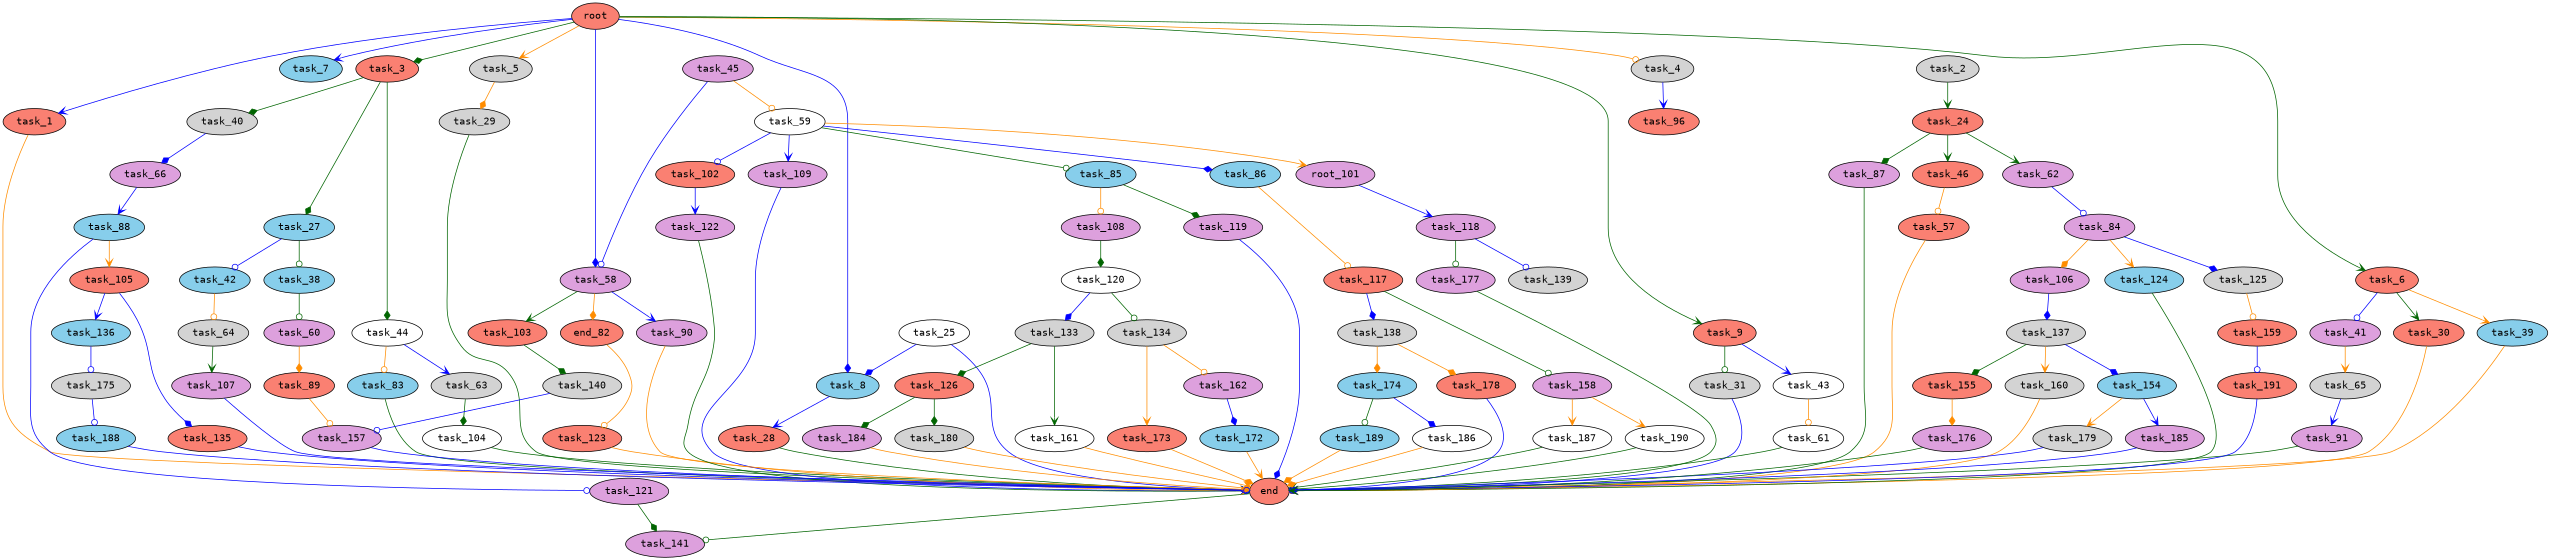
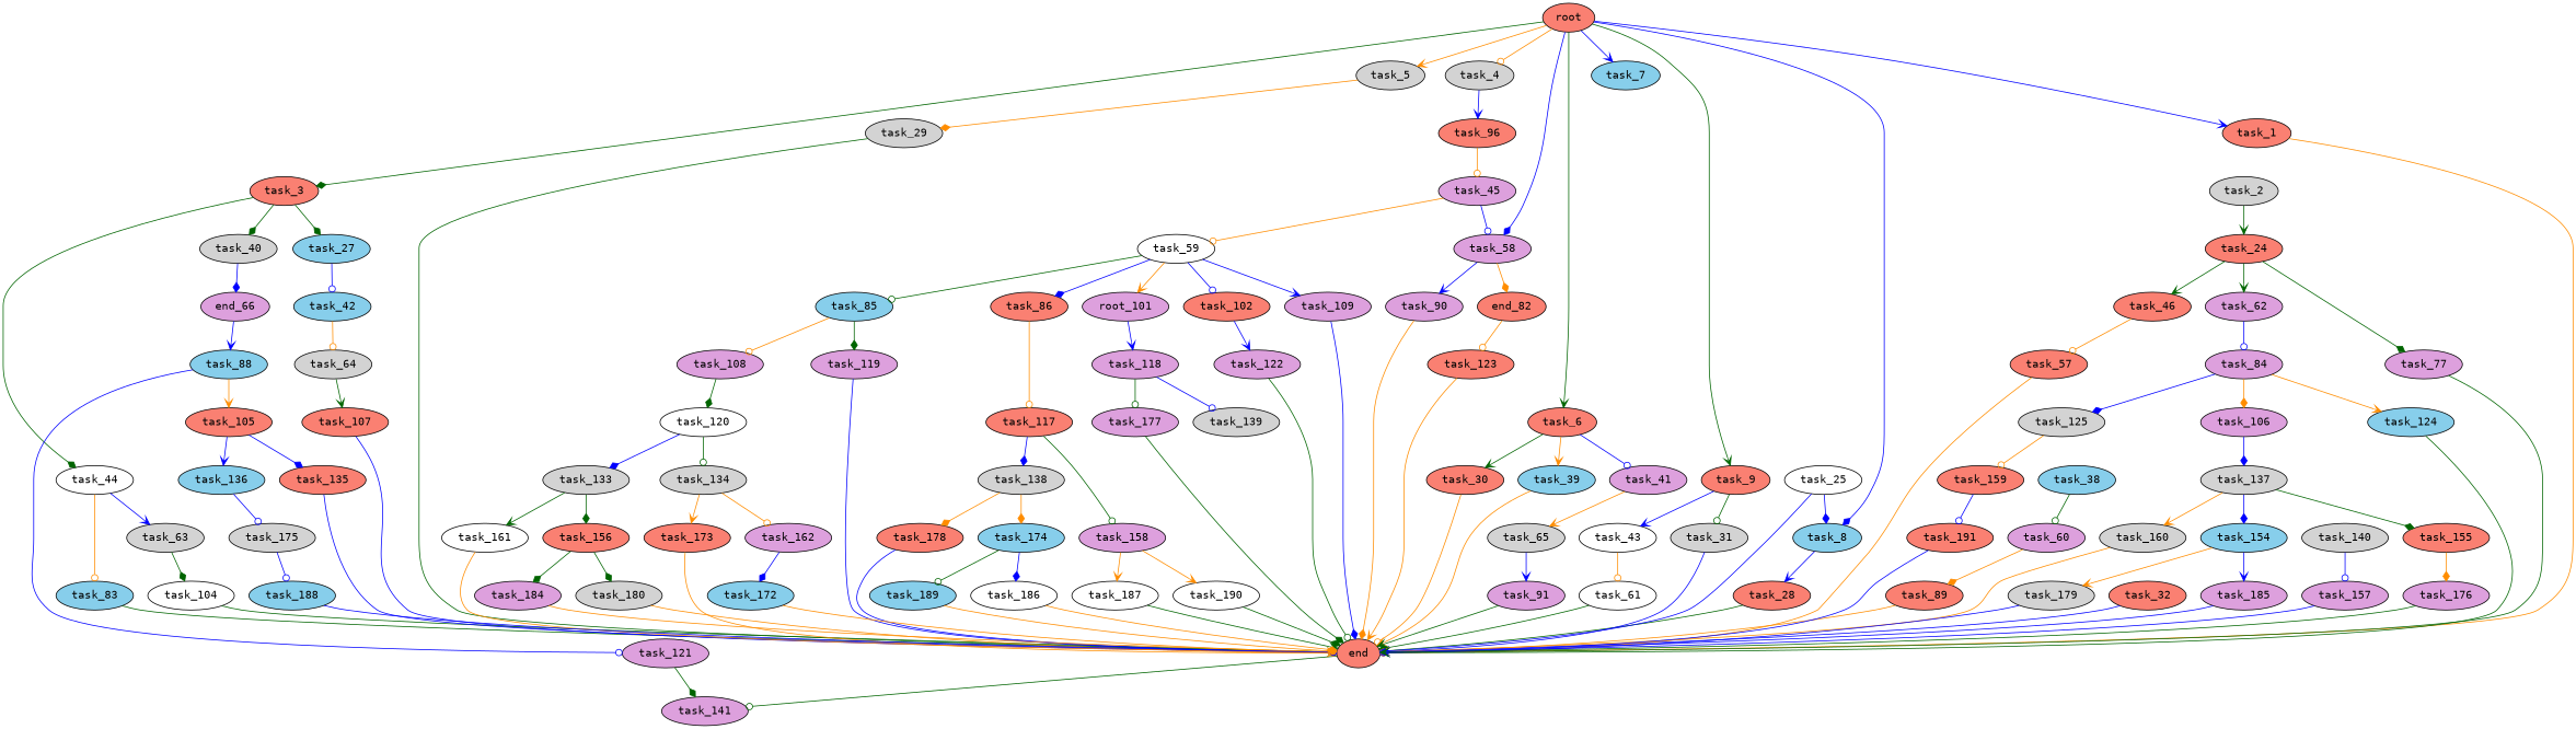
  digraph {
    fontname="DejaVu Sans Mono"
    node [fillcolor=salmon fontname="DejaVu Sans Mono" style=filled]
    edge [arrowhead=diamond color=blue fontname="DejaVu Sans Mono"]
    root
    task_1
    task_3
    task_4 [fillcolor=lightgrey]
    task_5 [fillcolor=lightgrey]
    task_6
    task_7 [fillcolor=skyblue]
    task_8 [fillcolor=skyblue]
    task_9
    task_58 [fillcolor=plum]
    end
    task_2 [fillcolor=lightgrey]
    task_24
    task_27 [fillcolor=skyblue]
    task_40 [fillcolor=lightgrey]
    task_44 [fillcolor=white]
    n17 [label=task_96]
    task_29 [fillcolor=lightgrey]
    task_30
    task_39 [fillcolor=skyblue]
    task_41 [fillcolor=plum]
    task_28
    task_31 [fillcolor=lightgrey]
    task_43 [fillcolor=white]
    task_141 [fillcolor=plum]
    task_46
    task_62 [fillcolor=plum]
-   task_87 [fillcolor=plum]
+   task_87 [fillcolor=plum label=task_77]
    task_38 [fillcolor=skyblue]
    task_42 [fillcolor=skyblue]
-   task_66 [fillcolor=plum]
+   task_66 [fillcolor=plum label=end_66]
    task_63 [fillcolor=lightgrey]
    task_83 [fillcolor=skyblue]
    task_45 [fillcolor=plum]
    task_65 [fillcolor=lightgrey]
+   task_32
    task_25 [fillcolor=white]
    task_61 [fillcolor=white]
    task_57
    task_84 [fillcolor=plum]
    task_59 [fillcolor=white]
    task_60 [fillcolor=plum]
    task_64 [fillcolor=lightgrey]
    task_89
    task_88 [fillcolor=skyblue]
    task_91 [fillcolor=plum]
-   task_107 [fillcolor=plum]
+   task_107
    task_104 [fillcolor=white]
    n49 [label=end_82]
    task_90 [fillcolor=plum]
-   task_103
    task_85 [fillcolor=skyblue]
-   task_86 [fillcolor=skyblue]
+   task_86
    n54 [fillcolor=plum label=root_101]
    task_102
    task_109 [fillcolor=plum]
    task_123
    task_140 [fillcolor=lightgrey]
    task_108 [fillcolor=plum]
    task_119 [fillcolor=plum]
    task_117
    task_118 [fillcolor=plum]
    task_122 [fillcolor=plum]
    task_106 [fillcolor=plum]
    task_124 [fillcolor=skyblue]
    task_125 [fillcolor=lightgrey]
    task_105
    task_121 [fillcolor=plum]
    task_137 [fillcolor=lightgrey]
    task_159
    task_120 [fillcolor=white]
    task_138 [fillcolor=lightgrey]
    task_158 [fillcolor=plum]
    task_135
    task_136 [fillcolor=skyblue]
    task_139 [fillcolor=lightgrey]
    task_177 [fillcolor=plum]
    task_157 [fillcolor=plum]
    task_175 [fillcolor=lightgrey]
    task_154 [fillcolor=skyblue]
    task_155
    task_160 [fillcolor=lightgrey]
    task_133 [fillcolor=lightgrey]
    task_134 [fillcolor=lightgrey]
    task_174 [fillcolor=skyblue]
    task_178
    task_187 [fillcolor=white]
    task_190 [fillcolor=white]
-   task_156 [label=task_126]
+   task_156
    task_161 [fillcolor=white]
    task_162 [fillcolor=plum]
    task_173
    task_191
    task_180 [fillcolor=lightgrey]
    task_184 [fillcolor=plum]
    task_172 [fillcolor=skyblue]
    task_188 [fillcolor=skyblue]
    task_179 [fillcolor=lightgrey]
    task_185 [fillcolor=plum]
    task_176 [fillcolor=plum]
    task_186 [fillcolor=white]
    task_189 [fillcolor=skyblue]
    root -> task_1 [arrowhead=vee]
    root -> task_3 [color=darkgreen]
    root -> task_4 [arrowhead=odot color=darkorange]
    root -> task_5 [arrowhead=vee color=darkorange]
    root -> task_6 [arrowhead=vee color=darkgreen]
    root -> task_7 [arrowhead=vee]
    root -> task_8
    root -> task_9 [arrowhead=vee color=darkgreen]
    root -> task_58
    task_1 -> end [color=darkorange]
    task_3 -> task_27 [color=darkgreen]
    task_3 -> task_40 [color=darkgreen]
    task_3 -> task_44 [color=darkgreen]
    task_4 -> n17 [arrowhead=vee]
    task_5 -> task_29 [color=darkorange]
    task_6 -> task_30 [arrowhead=vee color=darkgreen]
    task_6 -> task_39 [arrowhead=vee color=darkorange]
    task_6 -> task_41 [arrowhead=odot]
    task_8 -> task_28 [arrowhead=vee]
    task_9 -> task_31 [arrowhead=odot color=darkgreen]
    task_9 -> task_43 [arrowhead=vee]
    task_58 -> n49 [color=darkorange]
    task_58 -> task_90 [arrowhead=vee]
-   task_58 -> task_103 [arrowhead=vee color=darkgreen]
    end -> task_141 [arrowhead=odot color=darkgreen]
    task_2 -> task_24 [arrowhead=vee color=darkgreen]
    task_24 -> task_46 [arrowhead=vee color=darkgreen]
    task_24 -> task_62 [arrowhead=vee color=darkgreen]
    task_24 -> task_87 [color=darkgreen]
-   task_27 -> task_38 [arrowhead=odot color=darkgreen]
    task_27 -> task_42 [arrowhead=odot]
    task_40 -> task_66
    task_44 -> task_63 [arrowhead=vee]
    task_44 -> task_83 [arrowhead=odot color=darkorange]
+   n17 -> task_45 [arrowhead=odot color=darkorange]
    task_29 -> end [arrowhead=vee color=darkgreen]
    task_30 -> end [arrowhead=odot color=darkorange]
    task_39 -> end [arrowhead=vee color=darkorange]
    task_41 -> task_65 [arrowhead=vee color=darkorange]
    task_28 -> end [arrowhead=vee color=darkgreen]
    task_31 -> end [arrowhead=odot]
    task_43 -> task_61 [arrowhead=odot color=darkorange]
    task_46 -> task_57 [arrowhead=odot color=darkorange]
    task_62 -> task_84 [arrowhead=odot]
    task_87 -> end [arrowhead=odot color=darkgreen]
    task_38 -> task_60 [arrowhead=odot color=darkgreen]
    task_42 -> task_64 [arrowhead=odot color=darkorange]
    task_66 -> task_88 [arrowhead=vee]
    task_63 -> task_104 [color=darkgreen]
    task_83 -> end [arrowhead=odot color=darkgreen]
    task_45 -> task_58 [arrowhead=odot]
    task_45 -> task_59 [arrowhead=odot color=darkorange]
    task_65 -> task_91 [arrowhead=vee]
+   task_32 -> end [arrowhead=odot]
    task_25 -> task_8
    task_25 -> end [arrowhead=vee]
    task_61 -> end [color=darkgreen]
    task_57 -> end [arrowhead=odot color=darkorange]
    task_84 -> task_106 [color=darkorange]
    task_84 -> task_124 [arrowhead=vee color=darkorange]
    task_84 -> task_125
    task_59 -> task_85 [arrowhead=odot color=darkgreen]
    task_59 -> task_86
    task_59 -> n54 [arrowhead=vee color=darkorange]
    task_59 -> task_102 [arrowhead=odot]
    task_59 -> task_109 [arrowhead=vee]
    task_60 -> task_89 [color=darkorange]
    task_64 -> task_107 [arrowhead=vee color=darkgreen]
-   task_89 -> task_157 [arrowhead=odot color=darkorange]
+   task_89 -> end [arrowhead=odot color=darkorange]
    task_88 -> task_105 [arrowhead=vee color=darkorange]
    task_88 -> task_121 [arrowhead=odot]
    task_91 -> end [arrowhead=vee color=darkgreen]
    task_107 -> end
    task_104 -> end [color=darkgreen]
    n49 -> task_123 [arrowhead=odot color=darkorange]
    task_90 -> end [color=darkorange]
-   task_103 -> task_140 [color=darkgreen]
    task_85 -> task_108 [arrowhead=odot color=darkorange]
    task_85 -> task_119 [color=darkgreen]
    task_86 -> task_117 [arrowhead=odot color=darkorange]
    n54 -> task_118 [arrowhead=vee]
    task_102 -> task_122 [arrowhead=vee]
    task_109 -> end
    task_123 -> end [arrowhead=vee color=darkorange]
    task_140 -> task_157 [arrowhead=odot]
    task_108 -> task_120 [color=darkgreen]
    task_119 -> end
    task_117 -> task_138
    task_117 -> task_158 [arrowhead=odot color=darkgreen]
    task_118 -> task_139 [arrowhead=odot]
    task_118 -> task_177 [arrowhead=odot color=darkgreen]
    task_122 -> end [arrowhead=odot color=darkgreen]
    task_106 -> task_137
    task_124 -> end [arrowhead=vee color=darkgreen]
    task_125 -> task_159 [arrowhead=odot color=darkorange]
    task_105 -> task_135
    task_105 -> task_136 [arrowhead=vee]
    task_121 -> task_141 [color=darkgreen]
    task_137 -> task_154
    task_137 -> task_155 [color=darkgreen]
    task_137 -> task_160 [arrowhead=vee color=darkorange]
    task_159 -> task_191 [arrowhead=odot]
    task_120 -> task_133
    task_120 -> task_134 [arrowhead=odot color=darkgreen]
    task_138 -> task_174 [color=darkorange]
    task_138 -> task_178 [color=darkorange]
    task_158 -> task_187 [arrowhead=vee color=darkorange]
    task_158 -> task_190 [arrowhead=vee color=darkorange]
    task_135 -> end
    task_136 -> task_175 [arrowhead=odot]
    task_177 -> end [color=darkgreen]
    task_157 -> end
    task_175 -> task_188 [arrowhead=odot]
    task_154 -> task_179 [arrowhead=vee color=darkorange]
    task_154 -> task_185 [arrowhead=vee]
    task_155 -> task_176 [color=darkorange]
    task_160 -> end [arrowhead=vee color=darkorange]
    task_133 -> task_156 [color=darkgreen]
    task_133 -> task_161 [arrowhead=vee color=darkgreen]
    task_134 -> task_162 [arrowhead=odot color=darkorange]
    task_134 -> task_173 [arrowhead=vee color=darkorange]
    task_174 -> task_186
    task_174 -> task_189 [arrowhead=odot color=darkgreen]
    task_178 -> end [arrowhead=odot]
    task_187 -> end [arrowhead=vee color=darkgreen]
    task_190 -> end [color=darkgreen]
    task_156 -> task_180 [color=darkgreen]
    task_156 -> task_184 [color=darkgreen]
    task_161 -> end [arrowhead=vee color=darkorange]
    task_162 -> task_172
    task_173 -> end [color=darkorange]
    task_191 -> end [arrowhead=vee]
    task_180 -> end [arrowhead=odot color=darkorange]
    task_184 -> end [color=darkorange]
    task_172 -> end [arrowhead=vee color=darkorange]
    task_188 -> end [arrowhead=odot]
    task_179 -> end [arrowhead=odot]
    task_185 -> end
    task_176 -> end [arrowhead=vee color=darkgreen]
    task_186 -> end [color=darkorange]
    task_189 -> end [color=darkorange]
  }
